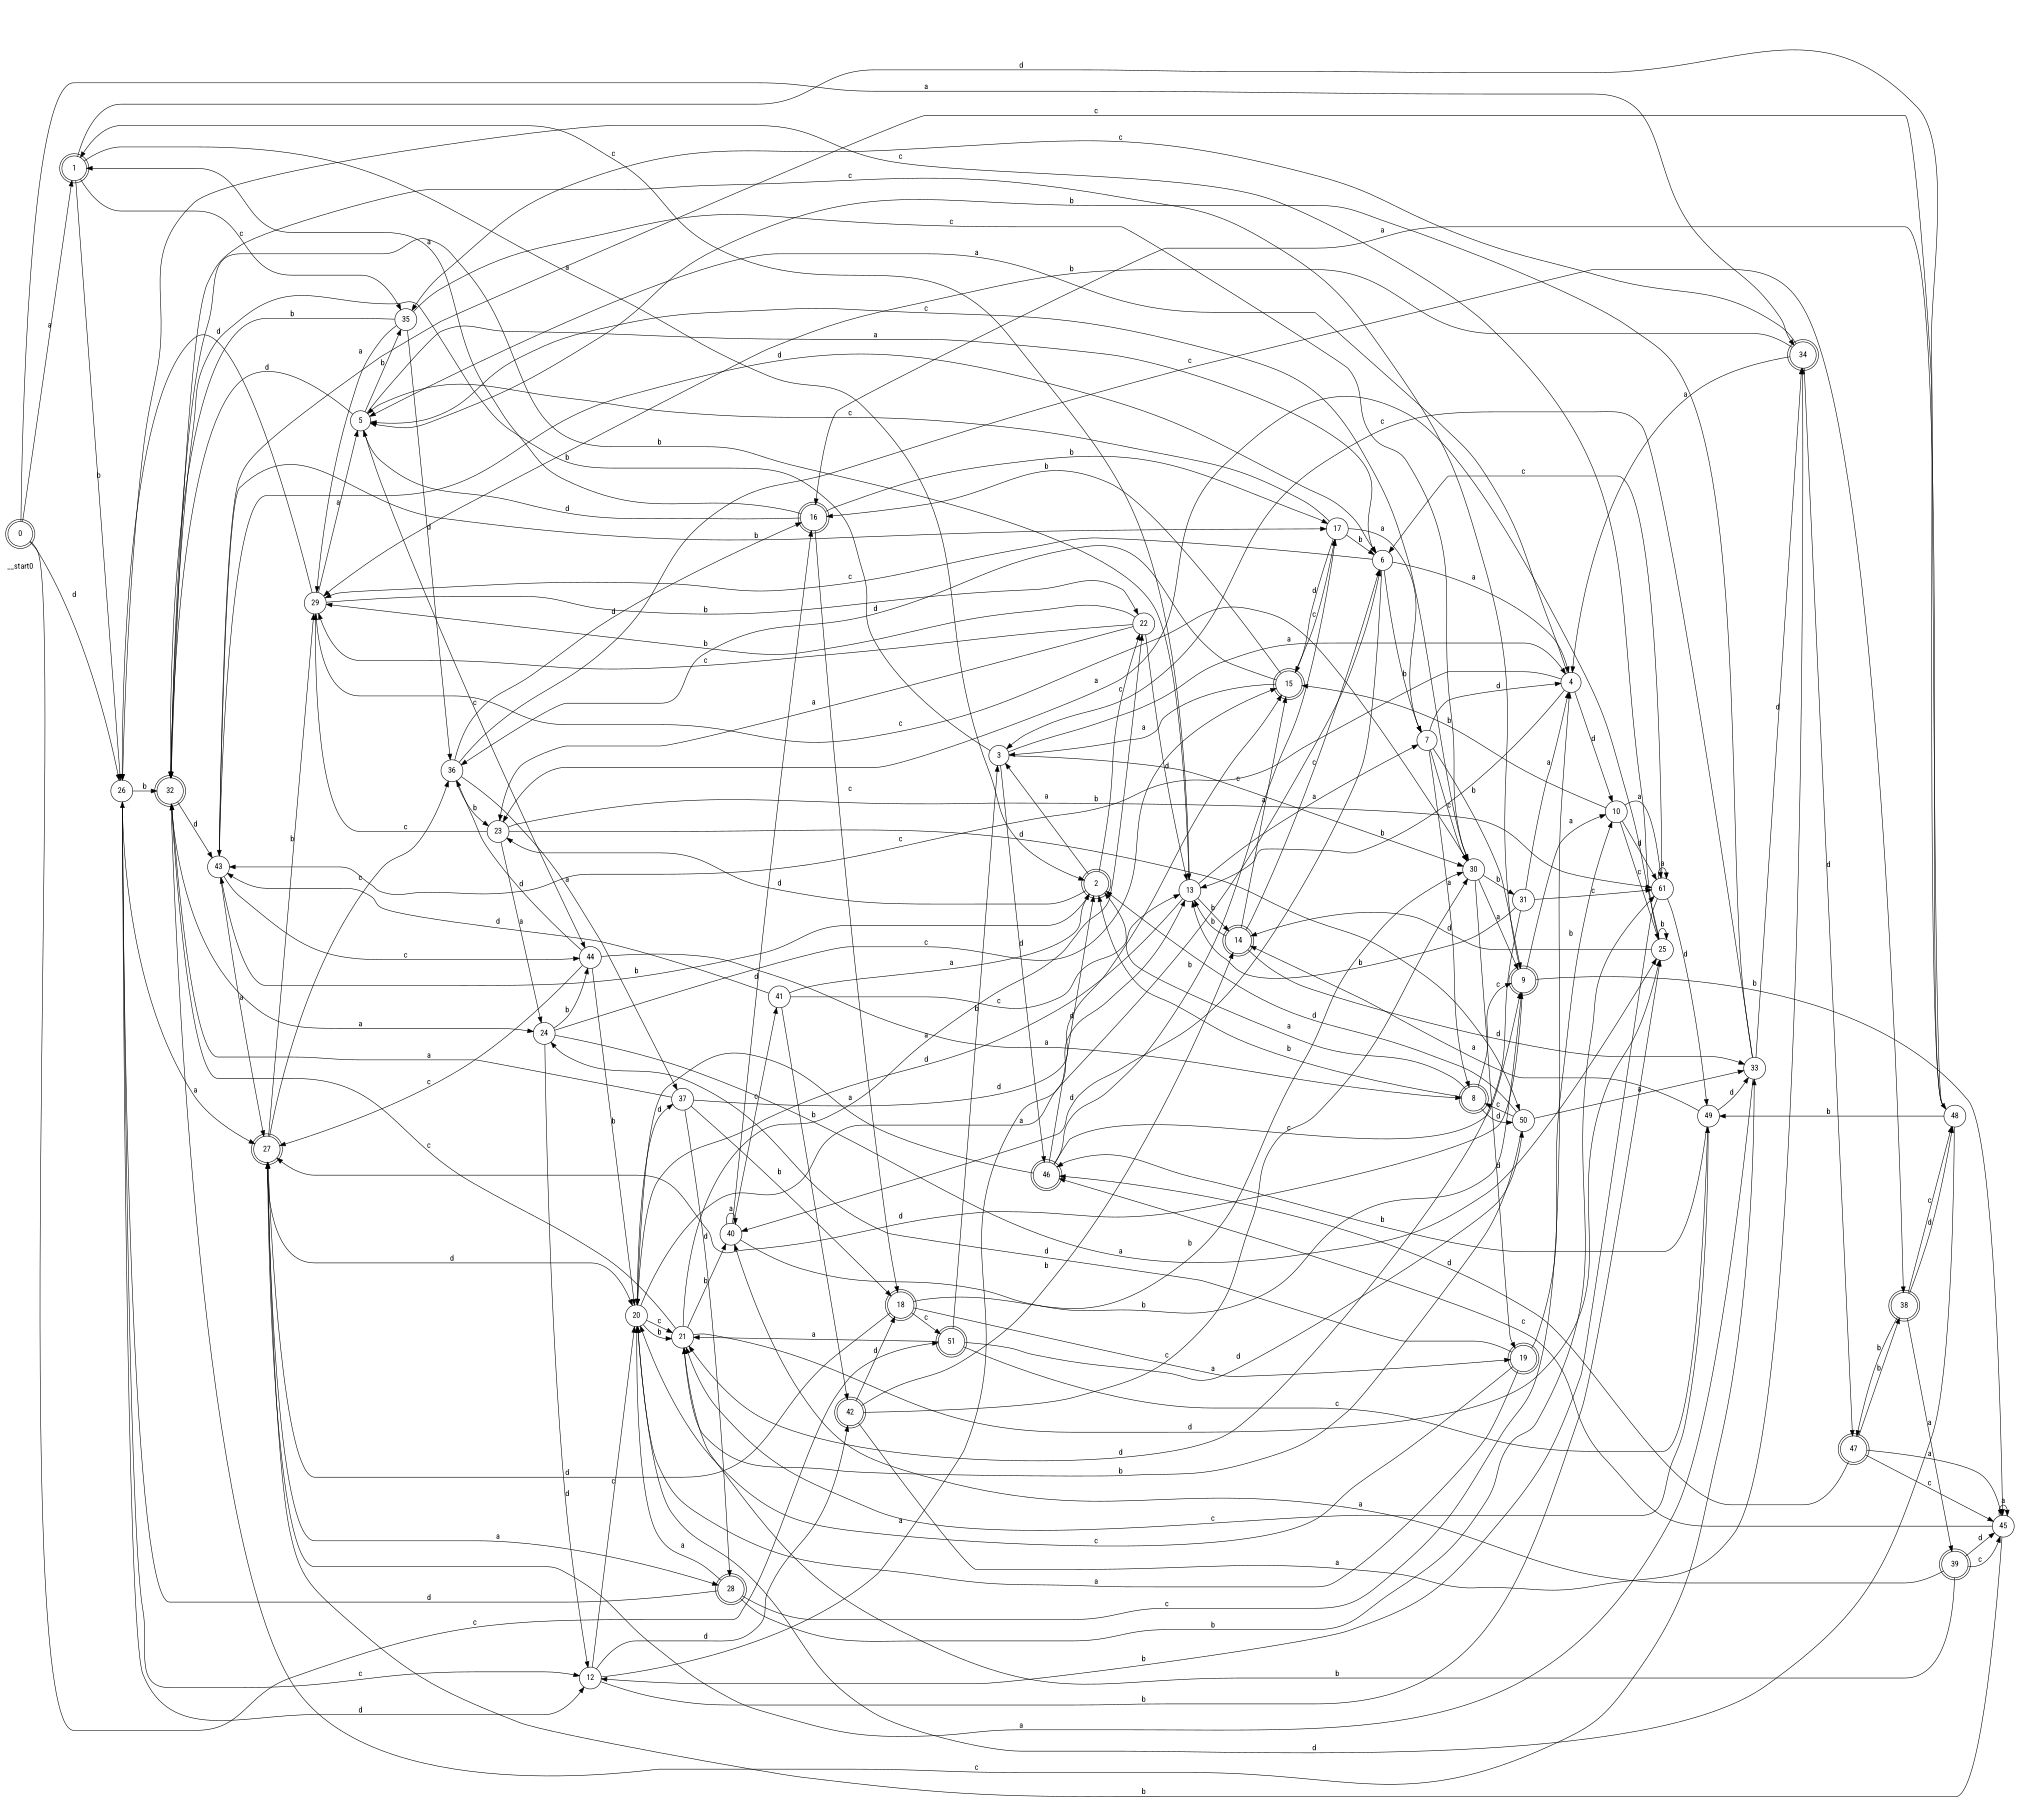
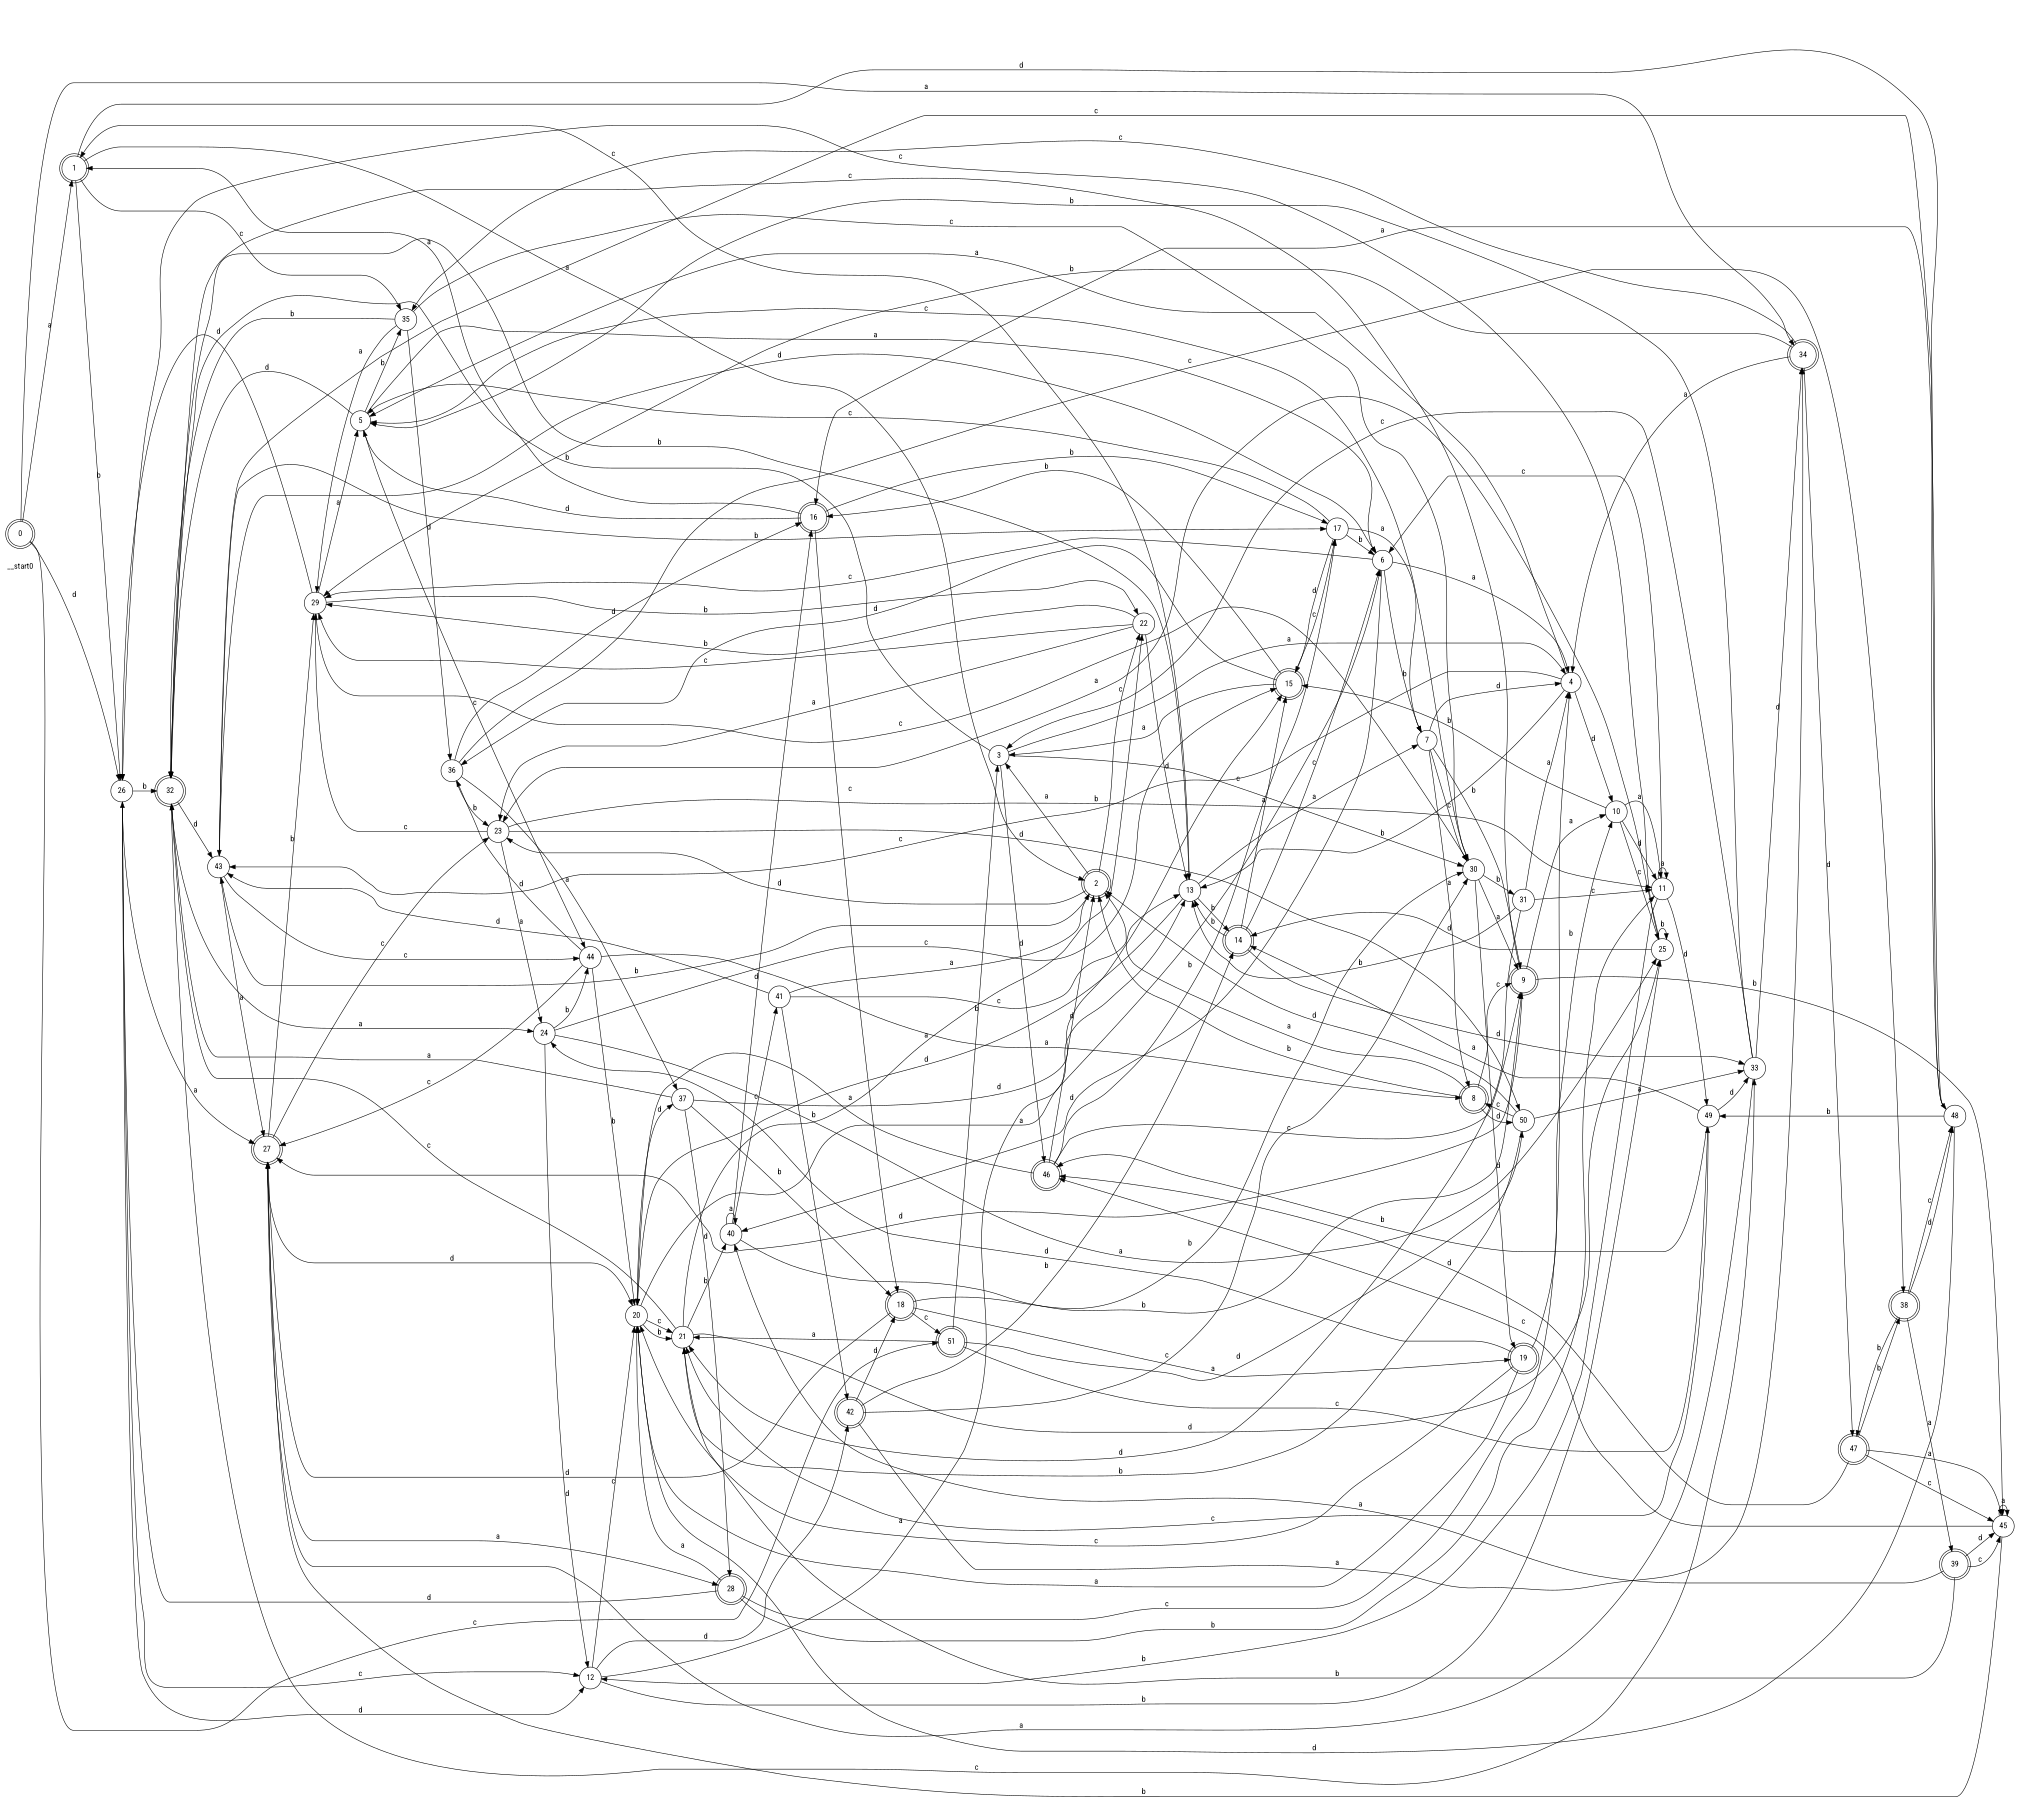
  digraph {
    fontname="Roboto Condensed"
    rankdir=LR
    node [fontname="Roboto Condensed" shape=circle color=black fillcolor=white style=filled]
    edge [fontname="Roboto Condensed"]
    __start0 [shape=none color="" fillcolor="" style=""]
    n2 [label=0 shape=doublecircle style="rounded,filled"]
    n3 [label=1 shape=doublecircle style="rounded,filled"]
    n4 [label=26]
    n5 [label=34 shape=doublecircle style="rounded,filled"]
    n6 [label=51 shape=doublecircle style="rounded,filled"]
    n7 [label=2 shape=doublecircle style="rounded,filled"]
    n8 [label=35]
    n9 [label=48]
    n10 [label=32 shape=doublecircle style="rounded,filled"]
    n11 [label=27 shape=doublecircle style="rounded,filled"]
    n12 [label=12]
    n13 [label=4]
    n14 [label=29]
    n15 [label=47 shape=doublecircle style="rounded,filled"]
    n16 [label=3]
    n17 [label=50]
    n18 [label=49]
    n19 [label=21]
    n20 [label=22]
    n21 [label=23]
    n22 [label=43]
    n23 [label=30]
    n24 [label=36]
    n25 [label=20]
    n26 [label=16 shape=doublecircle style="rounded,filled"]
    n27 [label=46 shape=doublecircle style="rounded,filled"]
    n28 [label=13]
-   n29 [label=61]
+   n29 [label=11]
    n30 [label=24]
    n31 [label=6]
    n32 [label=44]
    n33 [label=17]
    n34 [label=5]
    n35 [label=10]
    n36 [label=9 shape=doublecircle style="rounded,filled"]
    n37 [label=19 shape=doublecircle style="rounded,filled"]
    n38 [label=31]
    n39 [label=33]
    n40 [label=15 shape=doublecircle style="rounded,filled"]
    n41 [label=25]
    n42 [label=7]
    n43 [label=14 shape=doublecircle style="rounded,filled"]
    n44 [label=40]
    n45 [label=8 shape=doublecircle style="rounded,filled"]
    n46 [label=41]
    n47 [label=45]
    n48 [label=28 shape=doublecircle style="rounded,filled"]
    n49 [label=42 shape=doublecircle style="rounded,filled"]
    n50 [label=37]
    n51 [label=18 shape=doublecircle style="rounded,filled"]
    n52 [label=38 shape=doublecircle style="rounded,filled"]
    n53 [label=39 shape=doublecircle style="rounded,filled"]
    n2 -> n3 [label=a]
    n2 -> n4 [label=d]
    n2 -> n5 [label=a]
    n2 -> n6 [label=c]
    n3 -> n4 [label=b]
    n3 -> n7 [label=a]
    n3 -> n8 [label=c]
    n3 -> n9 [label=d]
    n4 -> n10 [label=b]
    n4 -> n11 [label=a]
    n4 -> n12 [label=c]
    n4 -> n12 [label=d]
    n5 -> n8 [label=c]
    n5 -> n13 [label=a]
    n5 -> n14 [label=b]
    n5 -> n15 [label=d]
    n6 -> n16 [label=b]
    n6 -> n17 [label=d]
    n6 -> n18 [label=c]
    n6 -> n19 [label=a]
    n7 -> n16 [label=a]
    n7 -> n20 [label=c]
    n7 -> n21 [label=d]
    n7 -> n22 [label=b]
    n8 -> n10 [label=b]
    n8 -> n14 [label=a]
    n8 -> n23 [label=c]
    n8 -> n24 [label=d]
    n9 -> n18 [label=b]
    n9 -> n22 [label=c]
    n9 -> n25 [label=d]
    n9 -> n26 [label=a]
    n10 -> n22 [label=d]
    n10 -> n28 [label=b]
    n10 -> n30 [label=a]
    n10 -> n39 [label=c]
    n11 -> n14 [label=b]
-   n11 -> n24 [label=c]
+   n11 -> n21 [label=c]
    n11 -> n25 [label=d]
    n11 -> n48 [label=a]
    n12 -> n25 [label=c]
    n12 -> n28 [label=a]
    n12 -> n41 [label=b]
    n12 -> n49 [label=d]
    n13 -> n22 [label=c]
    n13 -> n28 [label=b]
    n13 -> n34 [label=a]
    n13 -> n35 [label=d]
    n14 -> n4 [label=d]
    n14 -> n20 [label=b]
    n14 -> n23 [label=c]
    n14 -> n34 [label=a]
    n15 -> n27 [label=d]
    n15 -> n47 [label=a]
    n15 -> n47 [label=c]
    n15 -> n52 [label=b]
    n16 -> n10 [label=b]
    n16 -> n13 [label=a]
    n16 -> n23 [label=c]
    n16 -> n27 [label=d]
    n17 -> n7 [label=d]
    n17 -> n19 [label=b]
    n17 -> n39 [label=a]
    n17 -> n45 [label=c]
    n18 -> n19 [label=c]
    n18 -> n27 [label=b]
    n18 -> n39 [label=d]
    n18 -> n43 [label=a]
    n19 -> n10 [label=c]
    n19 -> n20 [label=a]
    n19 -> n41 [label=d]
    n19 -> n44 [label=b]
    n20 -> n14 [label=b]
    n20 -> n14 [label=c]
    n20 -> n21 [label=a]
    n20 -> n28 [label=d]
    n21 -> n14 [label=c]
    n21 -> n17 [label=d]
    n21 -> n29 [label=b]
    n21 -> n30 [label=a]
    n22 -> n11 [label=a]
    n22 -> n31 [label=d]
    n22 -> n32 [label=c]
    n22 -> n33 [label=b]
    n23 -> n34 [label=c]
    n23 -> n36 [label=a]
    n23 -> n37 [label=d]
    n23 -> n38 [label=b]
    n24 -> n21 [label=b]
    n24 -> n26 [label=d]
    n24 -> n50 [label=a]
    n24 -> n52 [label=c]
    n25 -> n19 [label=b]
    n25 -> n19 [label=c]
    n25 -> n31 [label=a]
    n25 -> n50 [label=d]
    n26 -> n3 [label=a]
    n26 -> n33 [label=b]
    n26 -> n34 [label=d]
    n26 -> n51 [label=c]
    n27 -> n7 [label=d]
    n27 -> n25 [label=a]
    n27 -> n33 [label=b]
    n27 -> n36 [label=c]
    n28 -> n3 [label=c]
    n28 -> n25 [label=d]
    n28 -> n42 [label=a]
    n28 -> n43 [label=b]
    n29 -> n12 [label=b]
    n29 -> n18 [label=d]
    n29 -> n29 [label=a]
    n29 -> n31 [label=c]
    n30 -> n12 [label=d]
    n30 -> n32 [label=b]
    n30 -> n40 [label=c]
    n30 -> n41 [label=a]
    n31 -> n13 [label=a]
    n31 -> n14 [label=c]
    n31 -> n42 [label=b]
    n31 -> n44 [label=d]
    n32 -> n11 [label=c]
    n32 -> n24 [label=d]
    n32 -> n25 [label=b]
    n32 -> n45 [label=a]
    n33 -> n31 [label=b]
    n33 -> n34 [label=c]
    n33 -> n40 [label=d]
    n33 -> n42 [label=a]
    n34 -> n8 [label=b]
    n34 -> n10 [label=d]
    n34 -> n31 [label=a]
    n34 -> n32 [label=c]
    n35 -> n29 [label=a]
    n35 -> n29 [label=d]
    n35 -> n40 [label=b]
    n35 -> n41 [label=c]
    n36 -> n10 [label=c]
    n36 -> n11 [label=d]
    n36 -> n35 [label=a]
    n36 -> n47 [label=b]
    n37 -> n25 [label=a]
    n37 -> n25 [label=c]
    n37 -> n30 [label=d]
    n37 -> n35 [label=b]
    n38 -> n13 [label=a]
    n38 -> n19 [label=d]
    n38 -> n28 [label=b]
    n38 -> n29 [label=c]
    n39 -> n5 [label=d]
    n39 -> n11 [label=a]
    n39 -> n16 [label=c]
    n39 -> n34 [label=b]
    n40 -> n16 [label=a]
    n40 -> n24 [label=d]
    n40 -> n26 [label=b]
    n40 -> n33 [label=c]
    n41 -> n4 [label=c]
    n41 -> n21 [label=a]
    n41 -> n41 [label=b]
    n41 -> n43 [label=d]
    n42 -> n13 [label=d]
    n42 -> n23 [label=c]
    n42 -> n36 [label=b]
    n42 -> n45 [label=a]
    n43 -> n28 [label=b]
    n43 -> n31 [label=c]
    n43 -> n39 [label=d]
    n43 -> n40 [label=a]
    n44 -> n26 [label=d]
    n44 -> n36 [label=b]
    n44 -> n44 [label=a]
    n44 -> n46 [label=c]
    n45 -> n7 [label=a]
    n45 -> n7 [label=b]
    n45 -> n17 [label=d]
    n45 -> n36 [label=c]
    n46 -> n7 [label=a]
    n46 -> n22 [label=d]
    n46 -> n28 [label=c]
    n46 -> n49 [label=b]
    n47 -> n11 [label=b]
    n47 -> n27 [label=c]
    n47 -> n47 [label=a]
    n48 -> n4 [label=d]
    n48 -> n13 [label=c]
    n48 -> n25 [label=a]
    n48 -> n29 [label=b]
    n49 -> n5 [label=a]
    n49 -> n23 [label=c]
    n49 -> n43 [label=b]
    n49 -> n51 [label=d]
    n50 -> n10 [label=a]
    n50 -> n40 [label=d]
    n50 -> n48 [label=d]
    n50 -> n51 [label=b]
    n51 -> n6 [label=c]
    n51 -> n11 [label=d]
    n51 -> n23 [label=b]
    n51 -> n37 [label=a]
    n52 -> n9 [label=c]
    n52 -> n9 [label=d]
    n52 -> n15 [label=b]
    n52 -> n53 [label=a]
    n53 -> n19 [label=b]
    n53 -> n44 [label=a]
    n53 -> n47 [label=c]
    n53 -> n47 [label=d]
  }
